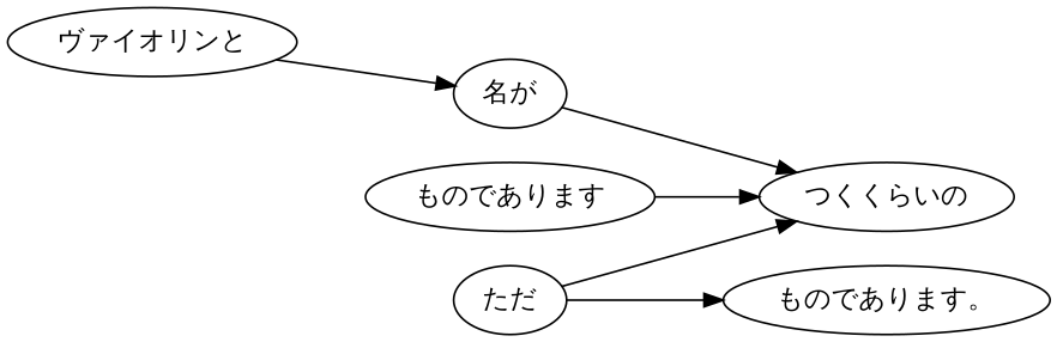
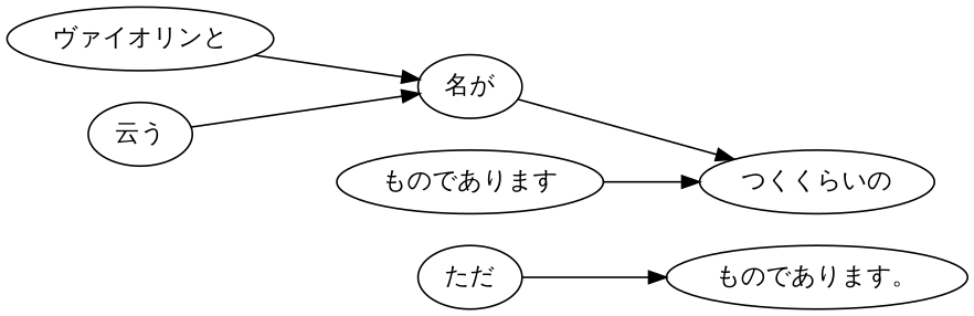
  digraph {
    rankdir=LR
    n1 [label="ただ"]
    n2 [label="つくくらいの"]
    n3 [label="ものであります。"]
    n4 [label="ヴァイオリンと"]
    n5 [label="名が"]
+   n6 [label="云う"]
    n7 [label="ものであります"]
-   n1 -> n2
    n1 -> n3
    n4 -> n5
    n5 -> n2
+   n6 -> n5
    n7 -> n2
  }
